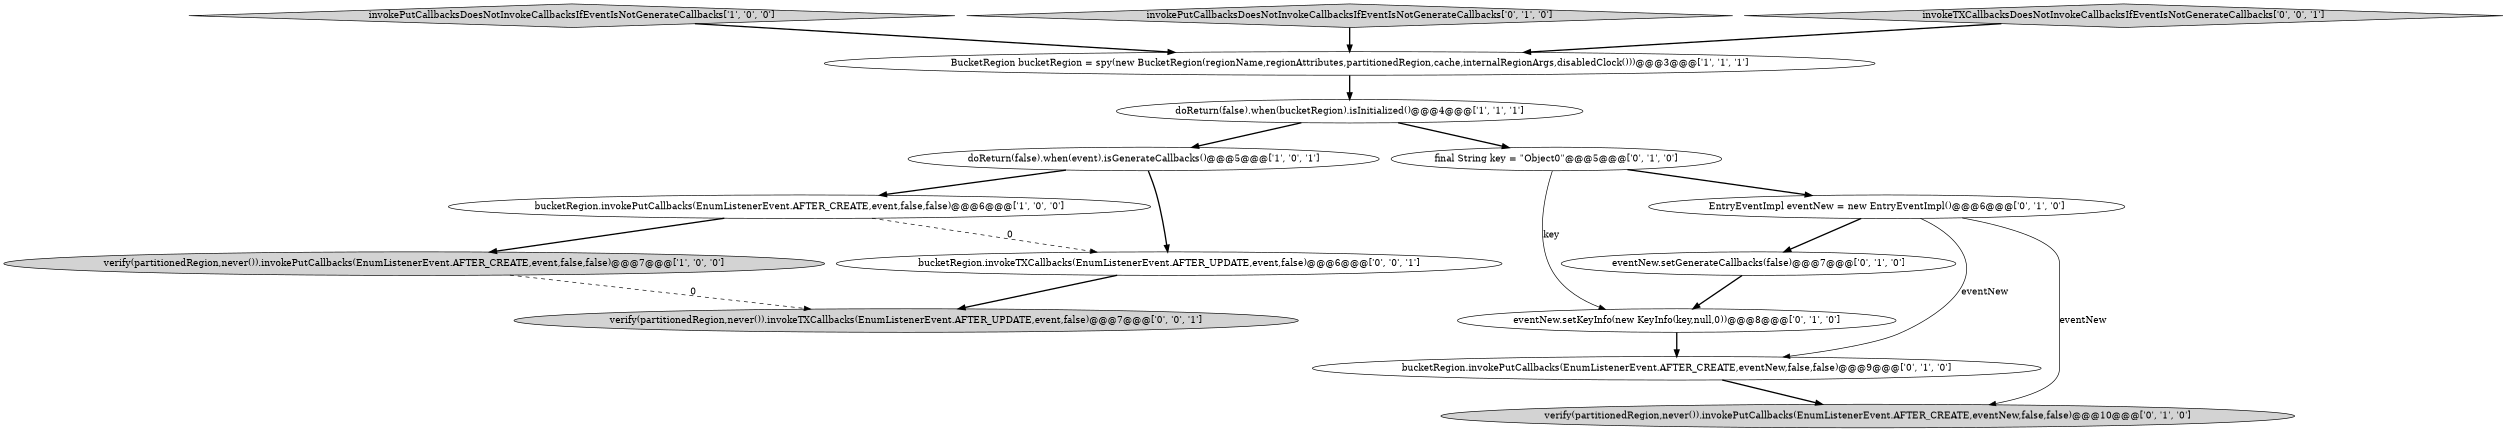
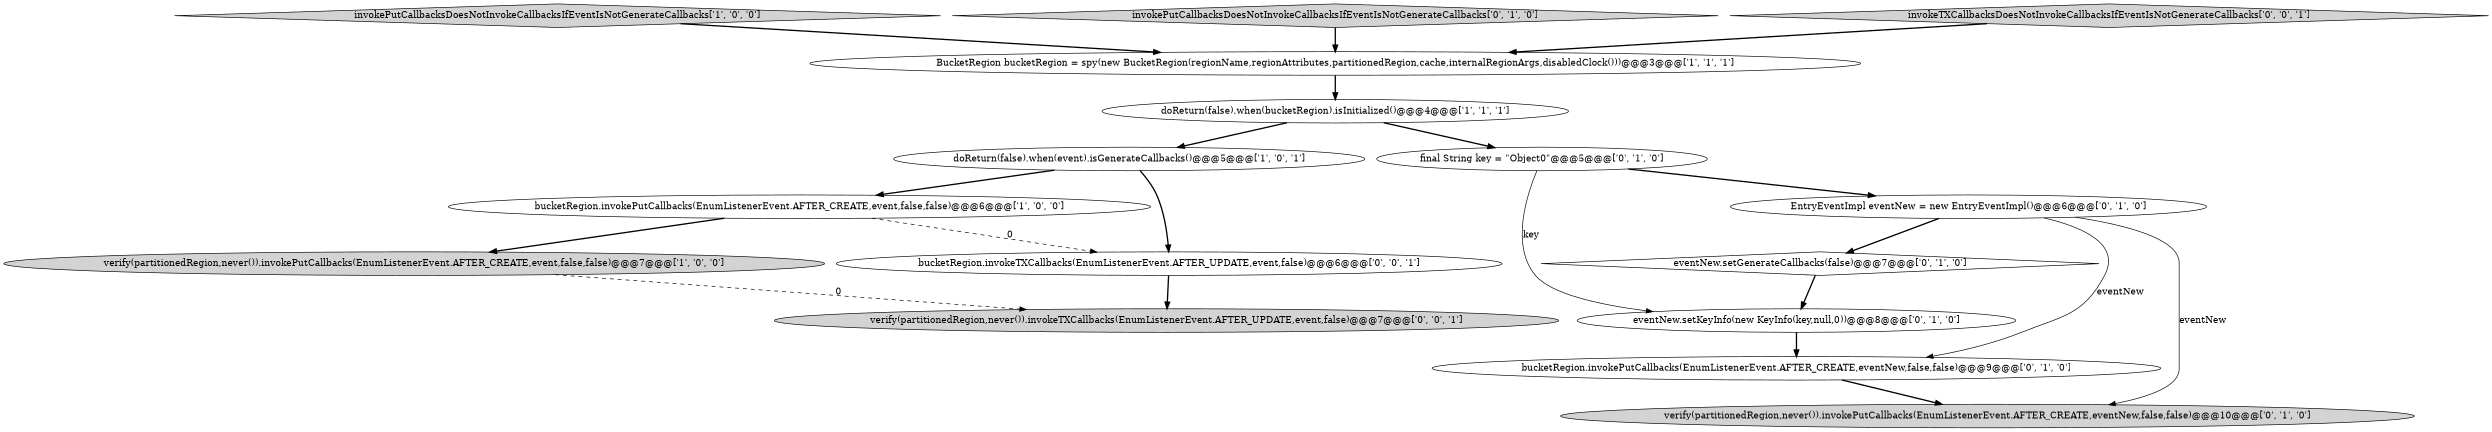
  digraph {
    node [fillcolor=white shape=ellipse style=filled]
    edge [style=bold]
    n1 [label="bucketRegion.invokePutCallbacks(EnumListenerEvent.AFTER_CREATE,event,false,false)@@@6@@@['1', '0', '0']"]
    n2 [label="bucketRegion.invokeTXCallbacks(EnumListenerEvent.AFTER_UPDATE,event,false)@@@6@@@['0', '0', '1']"]
    n3 [fillcolor=lightgray label="verify(partitionedRegion,never()).invokePutCallbacks(EnumListenerEvent.AFTER_CREATE,event,false,false)@@@7@@@['1', '0', '0']"]
    n4 [fillcolor=lightgray label="verify(partitionedRegion,never()).invokeTXCallbacks(EnumListenerEvent.AFTER_UPDATE,event,false)@@@7@@@['0', '0', '1']"]
    n5 [label="doReturn(false).when(bucketRegion).isInitialized()@@@4@@@['1', '1', '1']"]
    n6 [label="doReturn(false).when(event).isGenerateCallbacks()@@@5@@@['1', '0', '1']"]
    n7 [label="final String key = \"Object0\"@@@5@@@['0', '1', '0']"]
    n8 [fillcolor=lightgray label="invokePutCallbacksDoesNotInvokeCallbacksIfEventIsNotGenerateCallbacks['1', '0', '0']" shape=diamond]
    n9 [label="BucketRegion bucketRegion = spy(new BucketRegion(regionName,regionAttributes,partitionedRegion,cache,internalRegionArgs,disabledClock()))@@@3@@@['1', '1', '1']"]
    n10 [label="EntryEventImpl eventNew = new EntryEventImpl()@@@6@@@['0', '1', '0']"]
    n11 [fillcolor=lightgray label="verify(partitionedRegion,never()).invokePutCallbacks(EnumListenerEvent.AFTER_CREATE,eventNew,false,false)@@@10@@@['0', '1', '0']"]
-   n12 [label="eventNew.setGenerateCallbacks(false)@@@7@@@['0', '1', '0']"]
+   n12 [label="eventNew.setGenerateCallbacks(false)@@@7@@@['0', '1', '0']" shape=diamond]
    n13 [label="bucketRegion.invokePutCallbacks(EnumListenerEvent.AFTER_CREATE,eventNew,false,false)@@@9@@@['0', '1', '0']"]
    n14 [label="eventNew.setKeyInfo(new KeyInfo(key,null,0))@@@8@@@['0', '1', '0']"]
    n15 [fillcolor=lightgray label="invokePutCallbacksDoesNotInvokeCallbacksIfEventIsNotGenerateCallbacks['0', '1', '0']" shape=diamond]
    n16 [fillcolor=lightgray label="invokeTXCallbacksDoesNotInvokeCallbacksIfEventIsNotGenerateCallbacks['0', '0', '1']" shape=diamond]
    n1 -> n2 [label=0 style=dashed]
    n1 -> n3
    n2 -> n4
    n3 -> n4 [label=0 style=dashed]
    n5 -> n6
    n5 -> n7
    n6 -> n1
    n6 -> n2
    n7 -> n10
    n7 -> n14 [label=key style=solid]
    n8 -> n9
    n9 -> n5
    n10 -> n11 [label=eventNew style=solid]
    n10 -> n12
    n10 -> n13 [label=eventNew style=solid]
    n12 -> n14
    n13 -> n11
    n14 -> n13
    n15 -> n9
    n16 -> n9
  }
